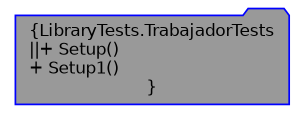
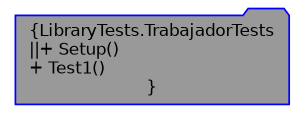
  digraph {
    rankdir=LR
-   n1 [color=blue fillcolor=grey60 fontcolor=black fontname=Helvetica fontsize=10 height=0.2 label="{LibraryTests.TrabajadorTests\n||+ Setup()\l+ Setup1()\l}" shape=folder style=filled width=0.4]
+   n1 [color=blue fillcolor=grey60 fontcolor=black fontname=Helvetica fontsize=10 height=0.2 label="{LibraryTests.TrabajadorTests\n||+ Setup()\l+ Test1()\l}" shape=folder style=filled width=0.4]
  }
